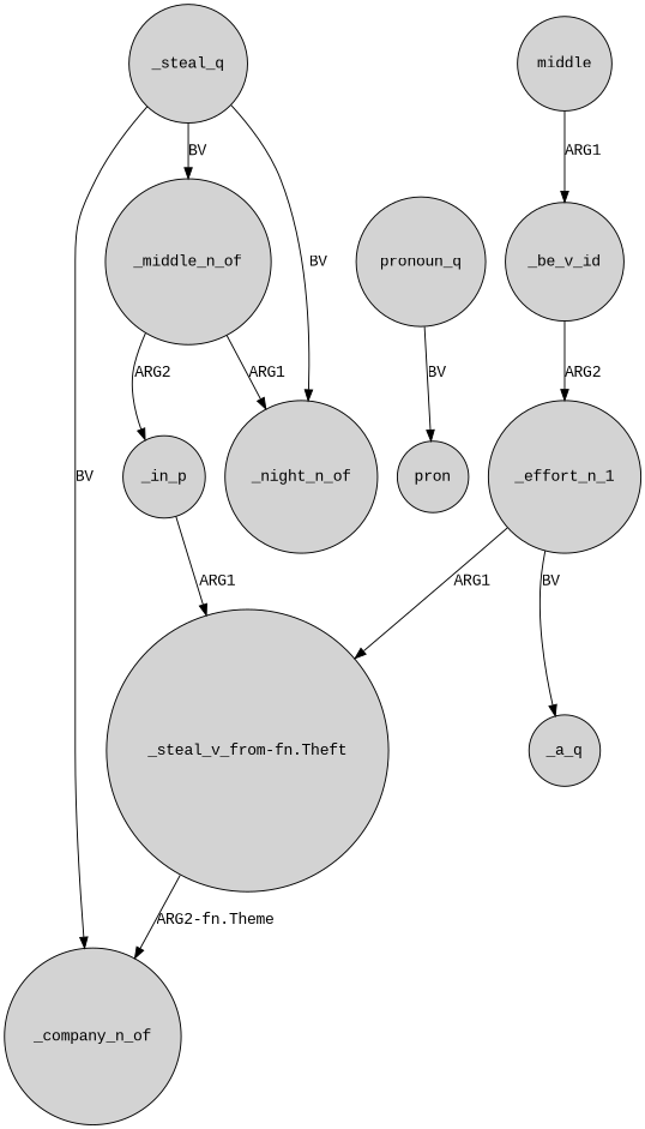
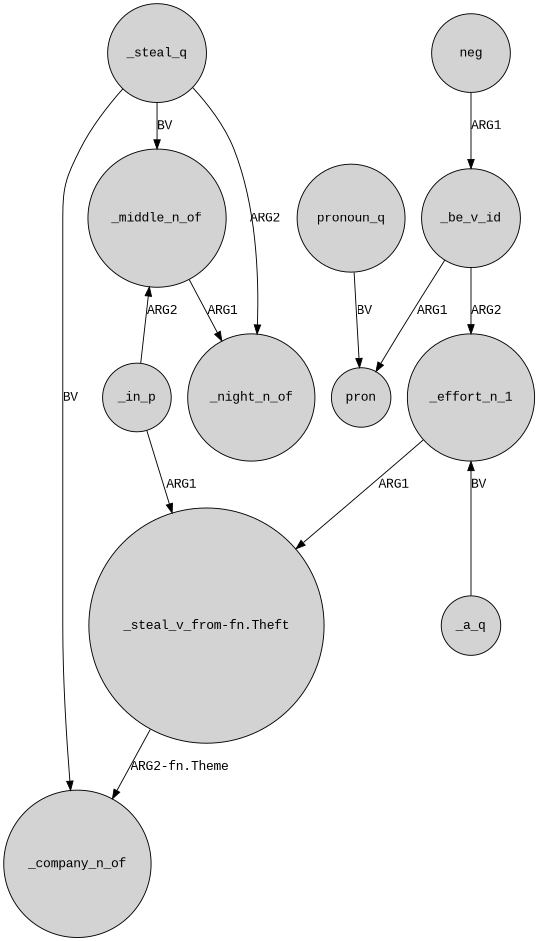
  digraph {
    fontname="Liberation Mono"
    node [fontname="Liberation Mono" shape=circle style=filled]
    edge [fontname="Liberation Mono"]
    _be_v_id
    _effort_n_1
    pron
    "_steal_v_from-fn.Theft"
    _company_n_of
    _in_p
    _middle_n_of
    _night_n_of
-   neg [label=middle]
+   neg
    n10 [label=_steal_q]
    _a_q
    pronoun_q
    _be_v_id -> _effort_n_1 [label=ARG2]
+   _be_v_id -> pron [label=ARG1]
    _effort_n_1 -> "_steal_v_from-fn.Theft" [label=ARG1]
    "_steal_v_from-fn.Theft" -> _company_n_of [label="ARG2-fn.Theme"]
    _in_p -> "_steal_v_from-fn.Theft" [label=ARG1]
-   _middle_n_of -> _in_p [label=ARG2]
+   _in_p -> _middle_n_of [label=ARG2]
    _middle_n_of -> _night_n_of [label=ARG1]
    neg -> _be_v_id [label=ARG1]
    n10 -> _company_n_of [label=BV]
    n10 -> _middle_n_of [label=BV]
-   n10 -> _night_n_of [label=BV]
-   _effort_n_1 -> _a_q [label=BV]
+   n10 -> _night_n_of [label=ARG2]
+   _a_q -> _effort_n_1 [label=BV]
    pronoun_q -> pron [label=BV]
  }
